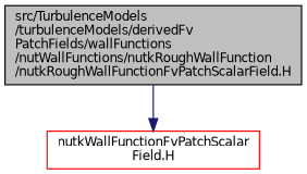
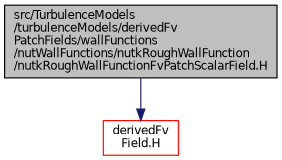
  digraph {
    node [fontname=Helvetica fontsize=10 shape=record]
    n1 [color=black fillcolor=grey75 fontcolor=black height=0.2 label="src/TurbulenceModels\l/turbulenceModels/derivedFv\lPatchFields/wallFunctions\l/nutWallFunctions/nutkRoughWallFunction\l/nutkRoughWallFunctionFvPatchScalarField.H" style=filled width=0.4]
-   n2 [color=red height=0.2 label="nutkWallFunctionFvPatchScalar\lField.H" width=0.4]
+   n2 [color=red height=0.2 label="derivedFv\lField.H" width=0.4]
    n1 -> n2 [color=midnightblue fontname=Helvetica fontsize=10 labelfontname=Helvetica labelfontsize=10 style=solid]
  }
